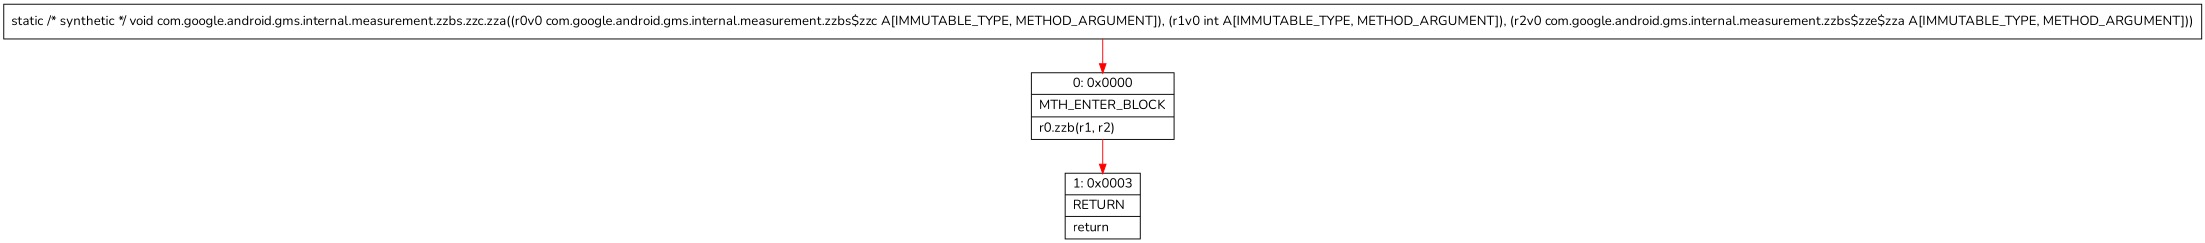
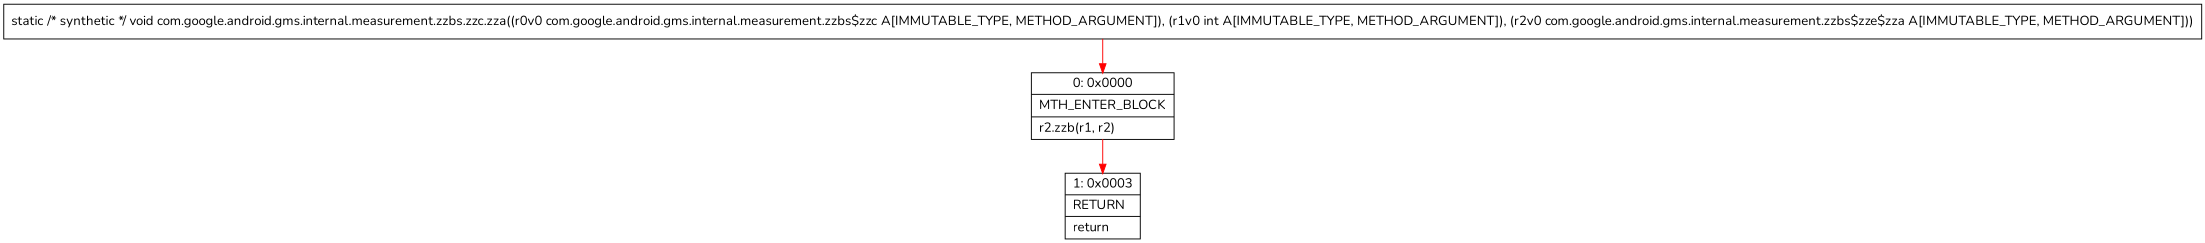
  digraph {
    fontname=Nunito
    node [shape=record fontname=Nunito]
    edge [color=red fontname=Nunito]
-   n1 [label="{0\:\ 0x0000|MTH_ENTER_BLOCK\l|r0.zzb(r1, r2)\l}"]
+   n1 [label="{0\:\ 0x0000|MTH_ENTER_BLOCK\l|r2.zzb(r1, r2)\l}"]
    n2 [label="{1\:\ 0x0003|RETURN\l|return\l}"]
    n3 [label="{static \/* synthetic *\/ void com.google.android.gms.internal.measurement.zzbs.zzc.zza((r0v0 com.google.android.gms.internal.measurement.zzbs$zzc A[IMMUTABLE_TYPE, METHOD_ARGUMENT]), (r1v0 int A[IMMUTABLE_TYPE, METHOD_ARGUMENT]), (r2v0 com.google.android.gms.internal.measurement.zzbs$zze$zza A[IMMUTABLE_TYPE, METHOD_ARGUMENT])) }"]
    n1 -> n2
    n3 -> n1
  }
